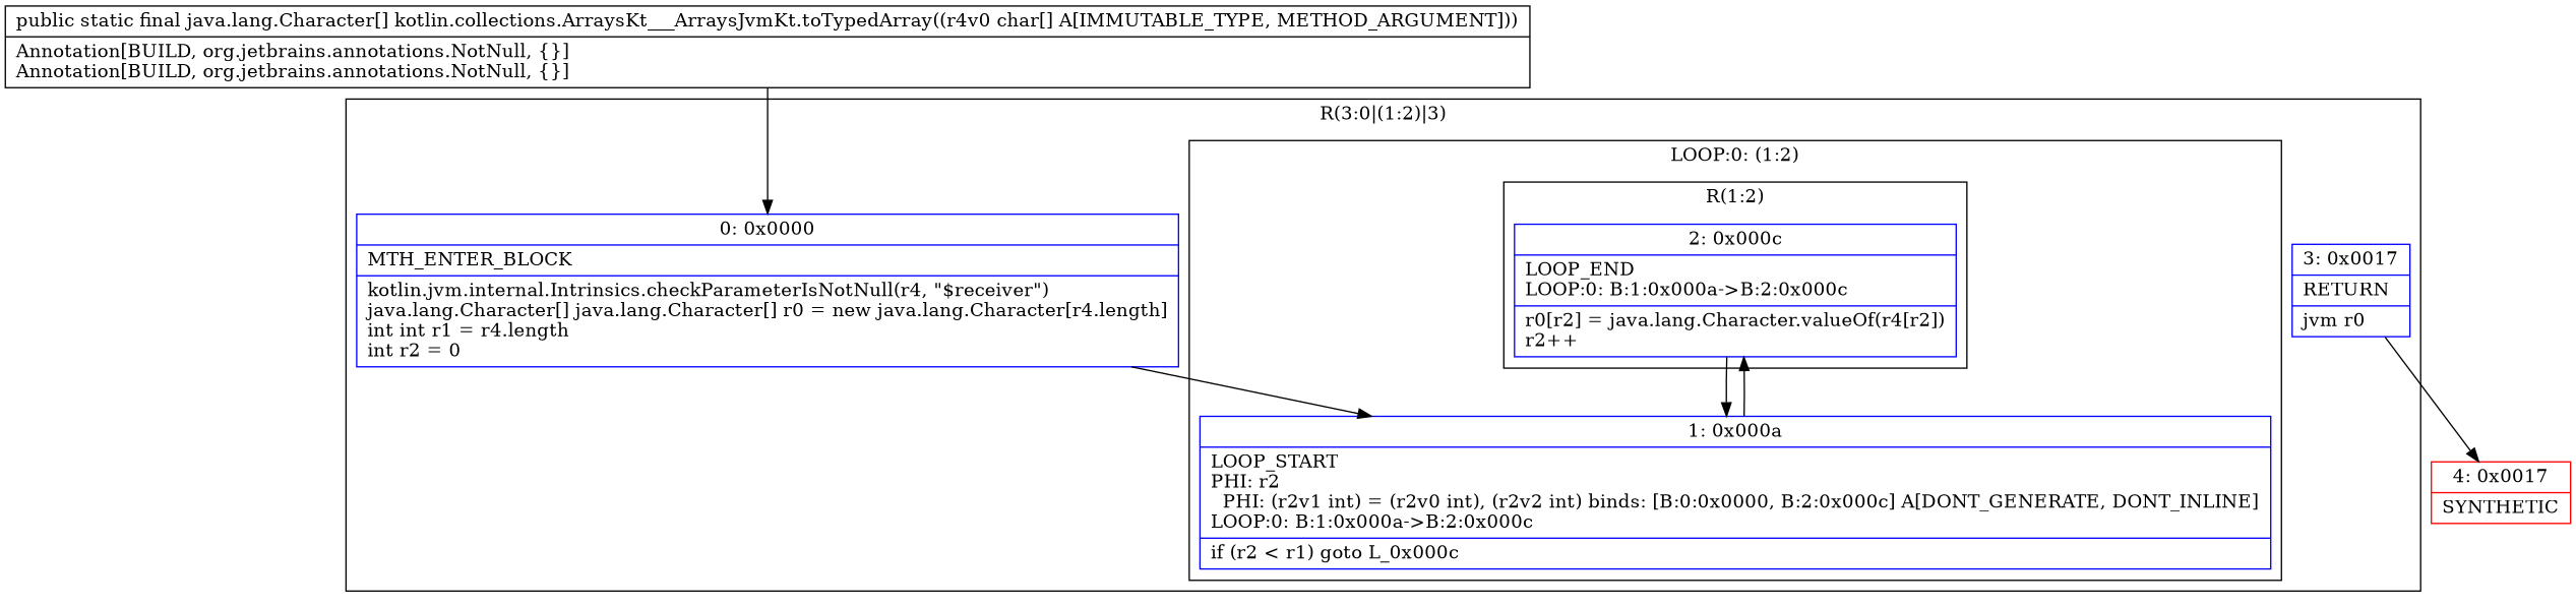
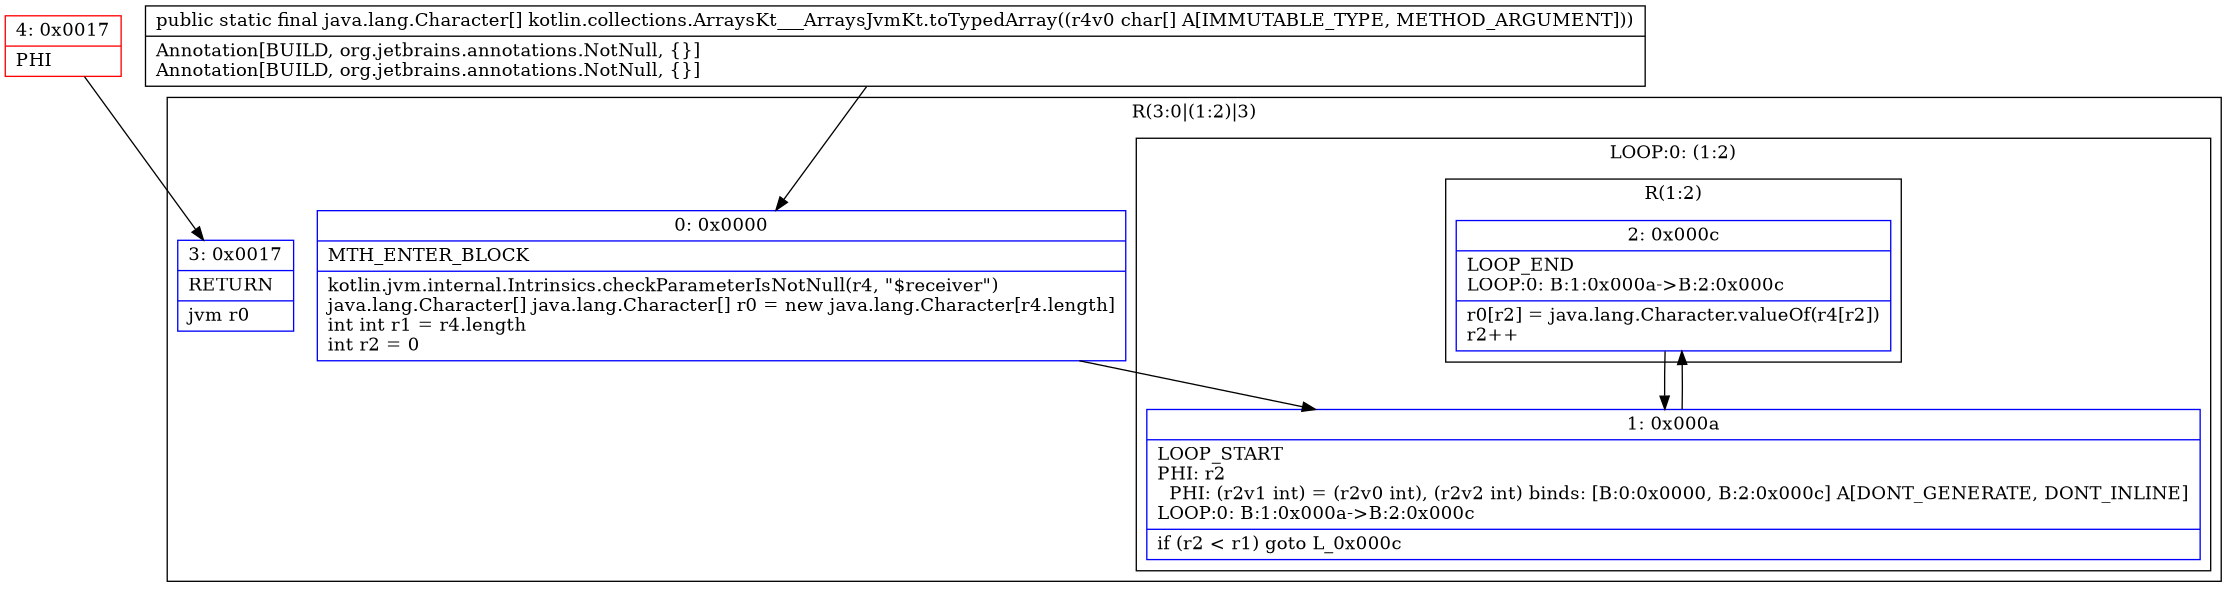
  digraph {
    node [color=blue shape=record]
    n1 [label="{2\:\ 0x000c|LOOP_END\lLOOP:0: B:1:0x000a\-\>B:2:0x000c\l|r0[r2] = java.lang.Character.valueOf(r4[r2])\lr2++\l}"]
    n2 [label="{1\:\ 0x000a|LOOP_START\lPHI: r2 \l  PHI: (r2v1 int) = (r2v0 int), (r2v2 int) binds: [B:0:0x0000, B:2:0x000c] A[DONT_GENERATE, DONT_INLINE]\lLOOP:0: B:1:0x000a\-\>B:2:0x000c\l|if (r2 \< r1) goto L_0x000c\l}"]
    n3 [label="{0\:\ 0x0000|MTH_ENTER_BLOCK\l|kotlin.jvm.internal.Intrinsics.checkParameterIsNotNull(r4, \"$receiver\")\ljava.lang.Character[] java.lang.Character[] r0 = new java.lang.Character[r4.length]\lint int r1 = r4.length\lint r2 = 0\l}"]
    n4 [label="{3\:\ 0x0017|RETURN\l|jvm r0\l}"]
-   n5 [color=red label="{4\:\ 0x0017|SYNTHETIC\l}"]
+   n5 [color=red label="{4\:\ 0x0017|PHI\l}"]
    n6 [label="{public static final java.lang.Character[] kotlin.collections.ArraysKt___ArraysJvmKt.toTypedArray((r4v0 char[] A[IMMUTABLE_TYPE, METHOD_ARGUMENT]))  | Annotation[BUILD, org.jetbrains.annotations.NotNull, \{\}]\lAnnotation[BUILD, org.jetbrains.annotations.NotNull, \{\}]\l}" color=""]
    subgraph cluster_1 {
      label="R(3:0|(1:2)|3)"
      n3
      n4
      subgraph cluster_2 {
        label="LOOP:0: (1:2)"
        n2
        subgraph cluster_3 {
          label="R(1:2)"
          n1
        }
      }
    }
    n1 -> n2
    n2 -> n1
    n3 -> n2
-   n4 -> n5
+   n5 -> n4
    n6 -> n3
  }
